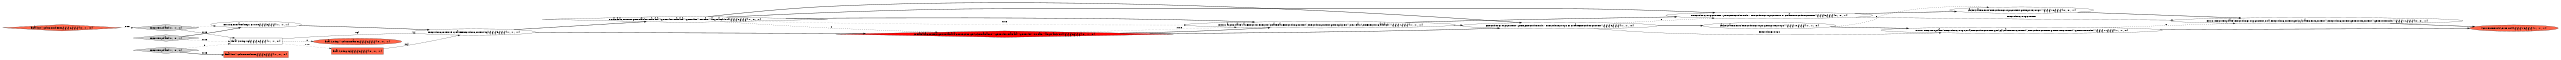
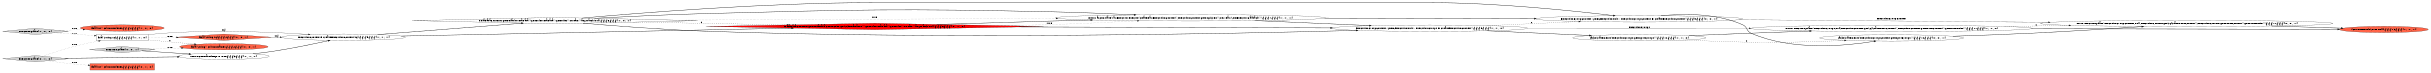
  digraph {
    rankdir=LR
    node [fillcolor=white shape=ellipse style=filled]
    edge [style=bold]
    n1 [fillcolor=lightgray label="executeUpdate['0', '0', '1']" shape=diamond]
    n2 [fillcolor=tomato label="final String(( columnNames@@@2@@@['0', '0', '1']"]
    n3 [label="returnGeneratedKeys = true@@@3@@@['1', '1', '1']"]
-   n4 [fillcolor=tomato label="final String sql@@@2@@@['0', '0', '1']" shape=box]
+   n4 [fillcolor=tomato label="final String sql@@@2@@@['0', '0', '1']" shape=diamond]
    n5 [label="executionContext = createExecutionContext(sql)@@@5@@@['1', '1', '1']"]
    n6 [label="ExecutionGroupContext<JDBCExecutionUnit> executionGroupContext = createExecutionContext()@@@9@@@['0', '0', '1']"]
    n7 [label="cacheStatements(executionGroupContext.getInputGroups())@@@10@@@['0', '0', '1']"]
    n8 [label="return executeUpdate(executionGroupContext,null,executionContext.getSqlStatementContext(),executionContext.getRouteContext().getRouteUnits())@@@11@@@['0', '0', '1']"]
    n9 [fillcolor=tomato label="{currentResultSet = null}@@@13@@@['1', '1', '1']"]
    n10 [label="final String sql@@@2@@@['1', '1', '0']" shape=box]
    n11 [fillcolor=red label="metaDataContexts.getMetaData(connection.getSchemaName()).getRuleMetaData().getRules().stream().anyMatch(null)@@@6@@@['0', '1', '0']" shape=diamond]
    n12 [label="metaDataContexts.getDefaultMetaData().getRuleMetaData().getRules().stream().anyMatch(null)@@@6@@@['1', '0', '1']" shape=diamond]
    n13 [label="return accumulate(rawExecutor.execute(createRawExecutionContext(),executionContext.getLogicSQL(),new RawSQLExecutorCallback()))@@@7@@@['1', '1', '1']"]
    n14 [label="ExecutionGroupContext<JDBCExecutionUnit> executionGroups = createExecutionContext()@@@9@@@['1', '1', '0']"]
    n15 [label="cacheStatements(executionGroups.getInputGroups())@@@10@@@['1', '1', '0']"]
    n16 [label="return executeUpdate(executionGroups,null,executionContext.getSqlStatementContext(),executionContext.getRouteContext().getRouteUnits())@@@11@@@['1', '1', '0']"]
-   n17 [fillcolor=tomato label="final int(( columnIndexes@@@2@@@['1', '0', '0']" shape=box]
-   n18 [fillcolor=tomato label="final int(( columnIndexes@@@2@@@['0', '1', '0']" shape=diamond]
+   n17 [fillcolor=tomato label="final int(( columnIndexes@@@2@@@['1', '0', '0']"]
+   n18 [fillcolor=tomato label="final int(( columnIndexes@@@2@@@['0', '1', '0']" shape=box]
    n19 [fillcolor=lightgray label="executeUpdate['1', '0', '0']" shape=diamond]
    n20 [fillcolor=lightgray label="executeUpdate['0', '1', '0']" shape=diamond]
-   n1 -> n10 [label=true style=dotted]
+   n1 -> n2 [label=true style=dotted]
    n1 -> n3
    n3 -> n5
    n4 -> n5 [label=sql style=solid]
    n5 -> n11
    n5 -> n12
    n6 -> n7
    n6 -> n8 [label=executionGroupContext style=solid]
    n7 -> n8
    n8 -> n9
    n10 -> n2 [label=0 style=dashed]
    n10 -> n4 [label=true style=dotted]
    n10 -> n5 [label=sql style=solid]
    n11 -> n13
    n11 -> n13 [label=true style=dotted]
    n11 -> n14
    n12 -> n6
    n12 -> n11 [label=0 style=dashed]
    n12 -> n13
    n12 -> n13 [label=true style=dotted]
    n12 -> n14
    n13 -> n6
    n13 -> n14
    n14 -> n6 [label=0 style=dashed]
    n14 -> n15
    n14 -> n16 [label=executionGroups style=solid]
    n15 -> n7 [label=0 style=dashed]
    n15 -> n16
    n16 -> n8 [label=0 style=dashed]
    n16 -> n9
-   n19 -> n10 [label=0 style=dotted]
-   n19 -> n17 [label=true]
-   n20 -> n3 [style=dotted]
-   n20 -> n10 [label=true style=solid]
-   n18 -> n20 [label=true style=dotted]
+   n19 -> n10 [label=true style=dotted]
+   n19 -> n17 [label=true style=dotted]
+   n20 -> n3
+   n20 -> n10 [label=true style=dotted]
+   n20 -> n18 [label=true style=dotted]
  }
